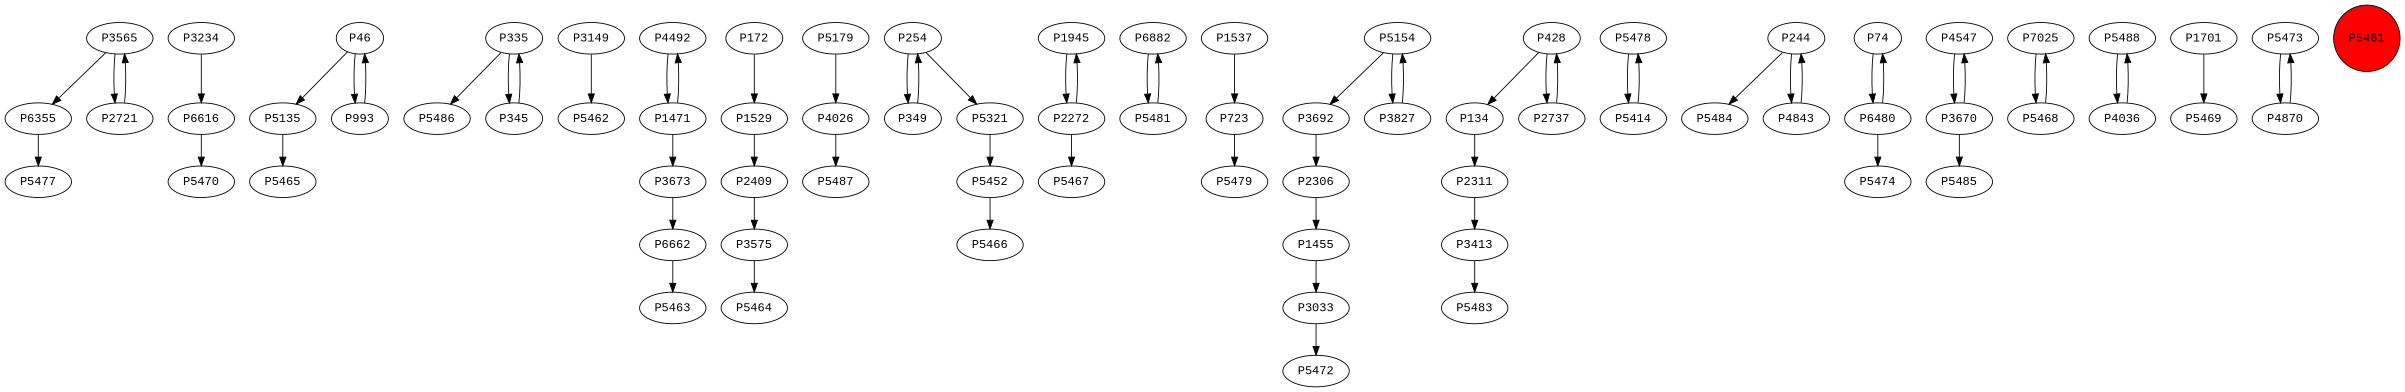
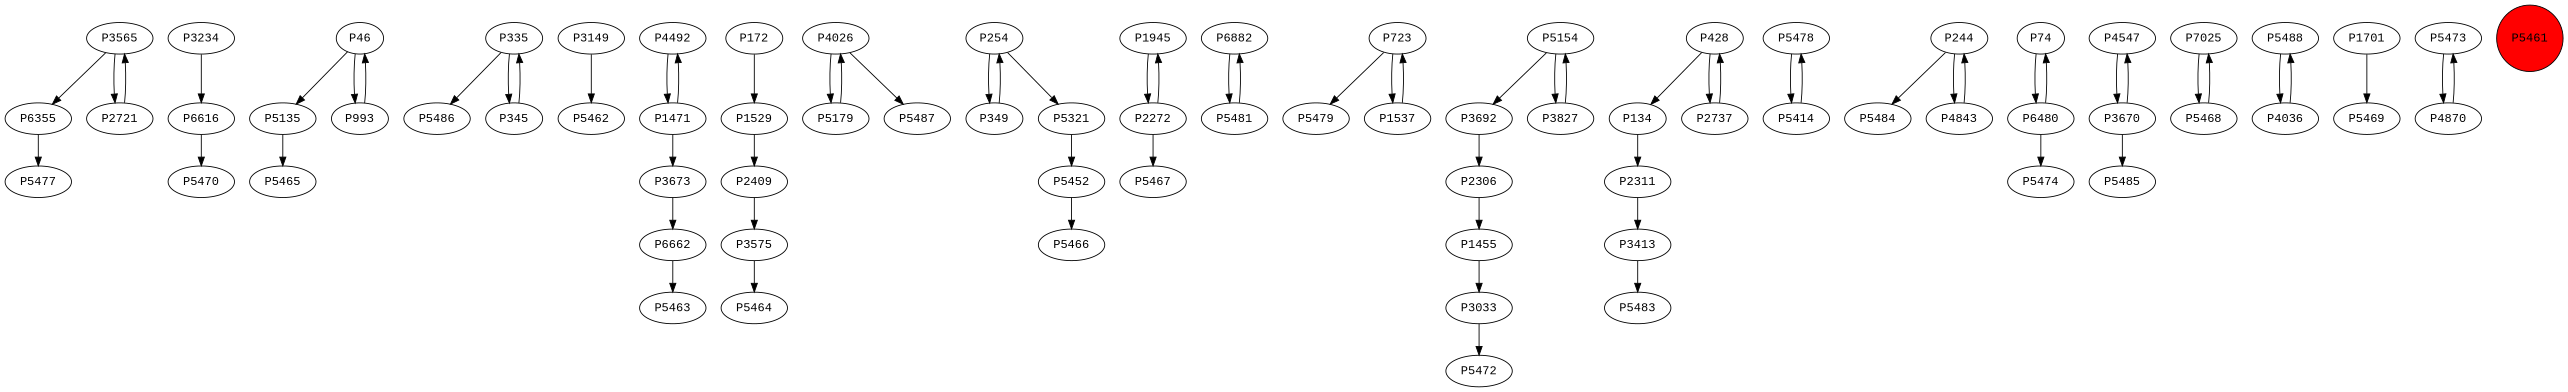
  digraph {
    fontname="Liberation Mono"
    node [fontname="Liberation Mono"]
    edge [fontname="Liberation Mono"]
    P6355
    P5477
    P6616
    P5470
    P3234
    P46
    P5135
    P993
    P5465
    P335
    P5486
    P345
    P3149
    P5462
    P4492
    P1471
    P3673
    P6662
    P2409
    P3575
    P5464
    P4026
    P5179
    P5487
    P5452
    P5466
    P1945
    P2272
    P5467
    P6882
    P5481
    P723
    P5479
    P1537
    P5154
    P3692
    P3827
    P2306
    P1455
    P134
    P2311
    P3413
    P5483
    P349
    P254
    P5321
    P5478
    P5414
    P3565
    P2721
    P244
    P5484
    P4843
    P74
    P6480
    P5474
    P4547
    P3670
    P5485
    P3033
    P5472
    P7025
    P5468
    P5463
    P428
    P2737
    P1529
    P172
    P5488
    P4036
    P1701
    P5469
    P5473
    P4870
    P5461 [fillcolor=red shape=circle style=filled]
    P6355 -> P5477
    P6616 -> P5470
    P3234 -> P6616
    P46 -> P5135
    P46 -> P993
    P5135 -> P5465
    P993 -> P46
    P335 -> P5486
    P335 -> P345
    P345 -> P335
    P3149 -> P5462
    P4492 -> P1471
    P1471 -> P4492
    P1471 -> P3673
    P3673 -> P6662
    P6662 -> P5463
    P2409 -> P3575
    P3575 -> P5464
+   P4026 -> P5179
    P4026 -> P5487
    P5179 -> P4026
    P5452 -> P5466
    P1945 -> P2272
    P2272 -> P1945
    P2272 -> P5467
    P6882 -> P5481
    P5481 -> P6882
    P723 -> P5479
+   P723 -> P1537
    P1537 -> P723
    P5154 -> P3692
    P5154 -> P3827
    P3692 -> P2306
    P3827 -> P5154
    P2306 -> P1455
    P1455 -> P3033
    P134 -> P2311
    P2311 -> P3413
    P3413 -> P5483
    P349 -> P254
    P254 -> P349
    P254 -> P5321
    P5321 -> P5452
    P5478 -> P5414
    P5414 -> P5478
    P3565 -> P6355
    P3565 -> P2721
    P2721 -> P3565
    P244 -> P5484
    P244 -> P4843
    P4843 -> P244
    P74 -> P6480
    P6480 -> P74
    P6480 -> P5474
    P4547 -> P3670
    P3670 -> P4547
    P3670 -> P5485
    P3033 -> P5472
    P7025 -> P5468
    P5468 -> P7025
    P428 -> P134
    P428 -> P2737
    P2737 -> P428
    P1529 -> P2409
    P172 -> P1529
    P5488 -> P4036
    P4036 -> P5488
    P1701 -> P5469
    P5473 -> P4870
    P4870 -> P5473
  }
